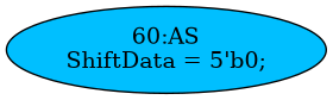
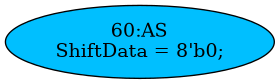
  strict digraph {
-   n1 [ast="<pyverilog.vparser.ast.Assign object at 0x7f9ff6c85710>" def_var="['ShiftData']" fillcolor=deepskyblue label="60:AS\nShiftData = 5'b0;" statements="[]" style=filled typ=Assign use_var="[]"]
+   n1 [ast="<pyverilog.vparser.ast.Assign object at 0x7f9ff6c85710>" def_var="['ShiftData']" fillcolor=deepskyblue label="60:AS\nShiftData = 8'b0;" statements="[]" style=filled typ=Assign use_var="[]"]
  }
